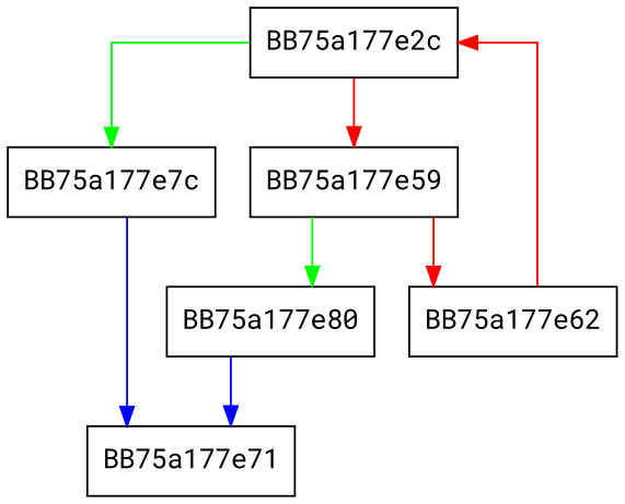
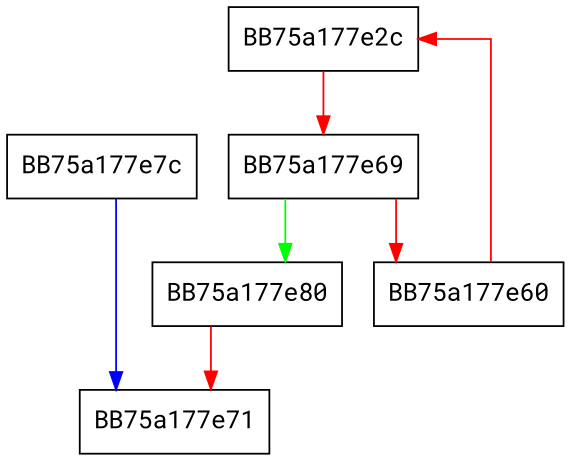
  digraph {
    fontname="Roboto Mono"
    splines=ortho
    node [fontname="Roboto Mono" shape=box]
    edge [color=red fontname="Roboto Mono"]
    BB75a177e2c
    BB75a177e7c
-   BB75a177e59
+   BB75a177e59 [label=BB75a177e69]
    BB75a177e71
    BB75a177e80
-   BB75a177e62
-   BB75a177e2c -> BB75a177e7c [color=green]
+   BB75a177e62 [label=BB75a177e60]
    BB75a177e2c -> BB75a177e59
    BB75a177e7c -> BB75a177e71 [color=blue]
    BB75a177e59 -> BB75a177e80 [color=green]
    BB75a177e59 -> BB75a177e62
-   BB75a177e80 -> BB75a177e71 [color=blue]
+   BB75a177e80 -> BB75a177e71
    BB75a177e62 -> BB75a177e2c
  }
